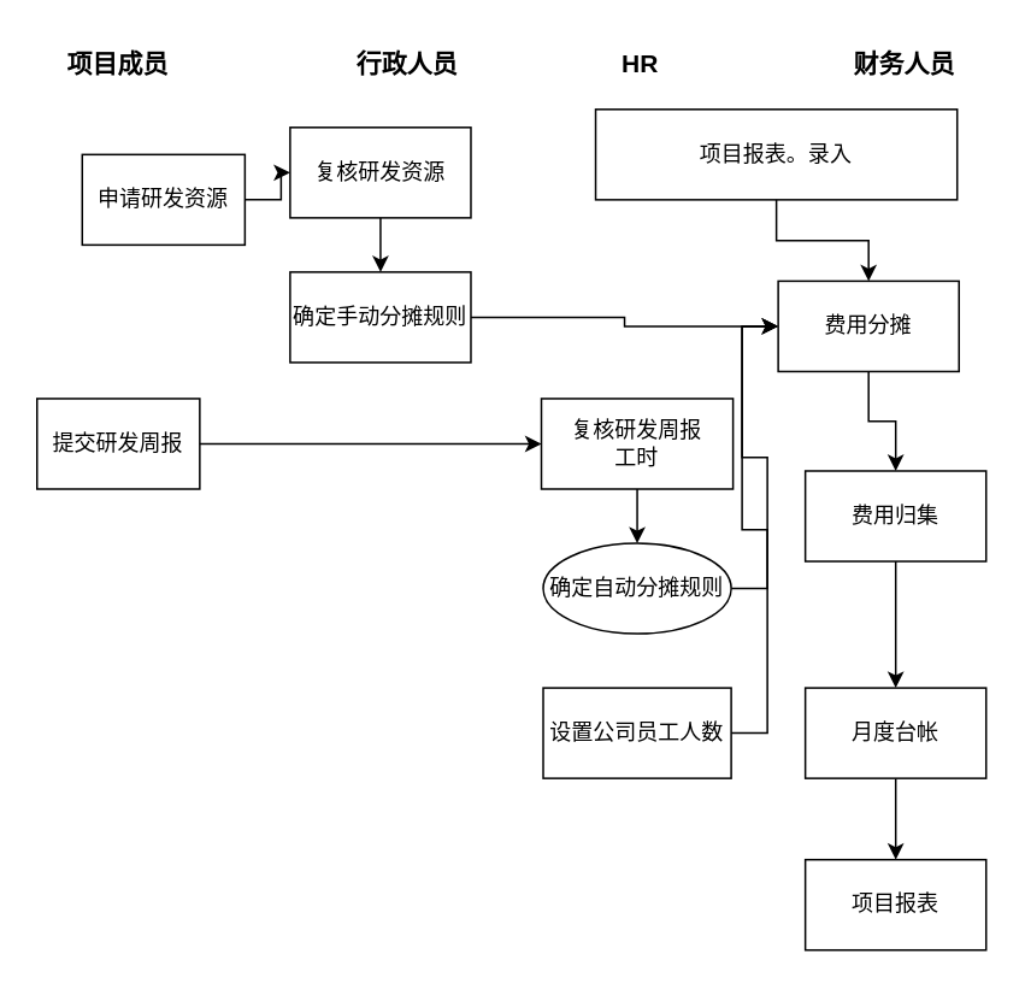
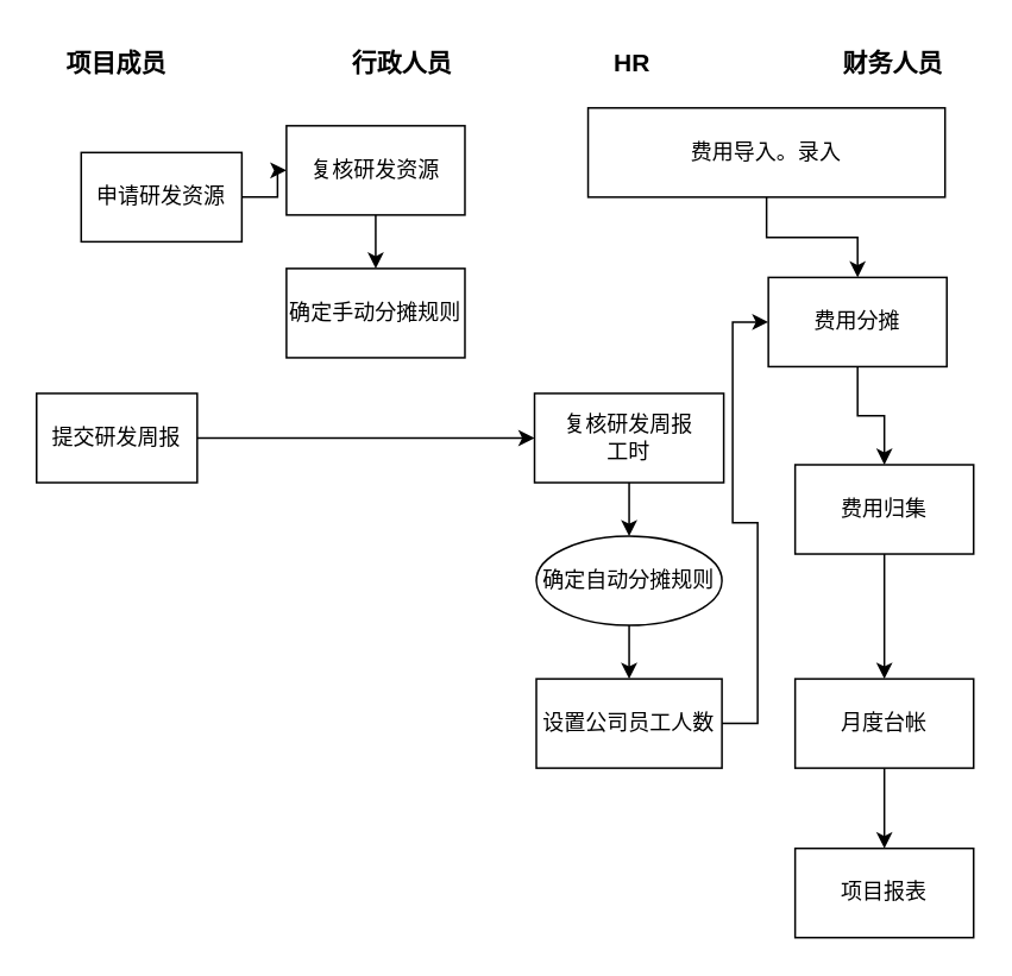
  <mxCell id="0" />
  <mxCell id="1" parent="0" />
  <mxCell id="2" style="edgeStyle=orthogonalEdgeStyle;rounded=0;orthogonalLoop=1;jettySize=auto;html=1;" parent="1" source="3" target="5" edge="1"><mxGeometry relative="1" as="geometry" /></mxCell>
- <mxCell id="3" value="项目报表。录入" style="rounded=0;whiteSpace=wrap;html=1;" parent="1" vertex="1"><mxGeometry x="329" y="60" width="200" height="50" as="geometry" /></mxCell>
+ <mxCell id="3" value="费用导入。录入" style="rounded=0;whiteSpace=wrap;html=1;" parent="1" vertex="1"><mxGeometry x="329" y="60" width="200" height="50" as="geometry" /></mxCell>
  <mxCell id="4" style="edgeStyle=orthogonalEdgeStyle;rounded=0;orthogonalLoop=1;jettySize=auto;html=1;entryX=0.5;entryY=0;entryDx=0;entryDy=0;" parent="1" source="5" target="7" edge="1"><mxGeometry relative="1" as="geometry" /></mxCell>
  <mxCell id="5" value="费用分摊" style="rounded=0;whiteSpace=wrap;html=1;" parent="1" vertex="1"><mxGeometry x="430" y="155" width="100" height="50" as="geometry" /></mxCell>
  <mxCell id="6" style="edgeStyle=orthogonalEdgeStyle;rounded=0;orthogonalLoop=1;jettySize=auto;html=1;entryX=0.5;entryY=0;entryDx=0;entryDy=0;" parent="1" source="7" target="9" edge="1"><mxGeometry relative="1" as="geometry" /></mxCell>
  <mxCell id="7" value="费用归集" style="rounded=0;whiteSpace=wrap;html=1;" parent="1" vertex="1"><mxGeometry x="445" y="260" width="100" height="50" as="geometry" /></mxCell>
  <mxCell id="8" style="edgeStyle=orthogonalEdgeStyle;rounded=0;orthogonalLoop=1;jettySize=auto;html=1;entryX=0.5;entryY=0;entryDx=0;entryDy=0;" parent="1" source="9" target="13" edge="1"><mxGeometry relative="1" as="geometry" /></mxCell>
  <mxCell id="9" value="月度台帐" style="rounded=0;whiteSpace=wrap;html=1;" parent="1" vertex="1"><mxGeometry x="445" y="380" width="100" height="50" as="geometry" /></mxCell>
  <mxCell id="10" value="财务人员" style="text;html=1;strokeColor=none;fillColor=none;align=center;verticalAlign=middle;whiteSpace=wrap;rounded=0;fontStyle=1;fontSize=14;" parent="1" vertex="1"><mxGeometry x="460" y="20" width="80" height="30" as="geometry" /></mxCell>
  <mxCell id="11" value="项目成员" style="text;html=1;strokeColor=none;fillColor=none;align=center;verticalAlign=middle;whiteSpace=wrap;rounded=0;fontStyle=1;fontSize=14;" parent="1" vertex="1"><mxGeometry x="25" y="20" width="80" height="30" as="geometry" /></mxCell>
  <mxCell id="12" value="行政人员" style="text;html=1;strokeColor=none;fillColor=none;align=center;verticalAlign=middle;whiteSpace=wrap;rounded=0;fontStyle=1;fontSize=14;" parent="1" vertex="1"><mxGeometry x="180" y="20" width="90" height="30" as="geometry" /></mxCell>
  <mxCell id="13" value="项目报表" style="rounded=0;whiteSpace=wrap;html=1;" parent="1" vertex="1"><mxGeometry x="445" y="475" width="100" height="50" as="geometry" /></mxCell>
  <mxCell id="14" value="" style="edgeStyle=orthogonalEdgeStyle;rounded=0;orthogonalLoop=1;jettySize=auto;html=1;" parent="1" source="15" target="19" edge="1"><mxGeometry relative="1" as="geometry" /></mxCell>
  <mxCell id="15" value="复核研发周报&lt;br&gt;工时" style="rounded=0;whiteSpace=wrap;html=1;" parent="1" vertex="1"><mxGeometry x="299" y="220" width="106" height="50" as="geometry" /></mxCell>
  <mxCell id="16" style="edgeStyle=orthogonalEdgeStyle;rounded=0;orthogonalLoop=1;jettySize=auto;html=1;entryX=0;entryY=0.5;entryDx=0;entryDy=0;" parent="1" source="17" target="15" edge="1"><mxGeometry relative="1" as="geometry" /></mxCell>
  <mxCell id="17" value="提交研发周报" style="rounded=0;whiteSpace=wrap;html=1;" parent="1" vertex="1"><mxGeometry x="20" y="220" width="90" height="50" as="geometry" /></mxCell>
- <mxCell id="18" style="edgeStyle=orthogonalEdgeStyle;rounded=0;orthogonalLoop=1;jettySize=auto;html=1;entryX=0;entryY=0.5;entryDx=0;entryDy=0;" parent="1" source="19" target="5" edge="1"><mxGeometry relative="1" as="geometry" /></mxCell>
+ <mxCell id="18" style="edgeStyle=orthogonalEdgeStyle;rounded=0;orthogonalLoop=1;jettySize=auto;html=1;" parent="1" source="19" target="28" edge="1"><mxGeometry relative="1" as="geometry" /></mxCell>
  <mxCell id="19" value="确定自动分摊规则" style="ellipse;whiteSpace=wrap;html=1;" parent="1" vertex="1"><mxGeometry x="300" y="300" width="104" height="50" as="geometry" /></mxCell>
  <mxCell id="20" style="edgeStyle=orthogonalEdgeStyle;rounded=0;orthogonalLoop=1;jettySize=auto;html=1;entryX=0;entryY=0.5;entryDx=0;entryDy=0;" parent="1" source="21" target="23" edge="1"><mxGeometry relative="1" as="geometry" /></mxCell>
  <mxCell id="21" value="申请研发资源" style="rounded=0;whiteSpace=wrap;html=1;" parent="1" vertex="1"><mxGeometry x="45" y="85" width="90" height="50" as="geometry" /></mxCell>
  <mxCell id="22" value="" style="edgeStyle=orthogonalEdgeStyle;rounded=0;orthogonalLoop=1;jettySize=auto;html=1;" parent="1" source="23" target="26" edge="1"><mxGeometry relative="1" as="geometry" /></mxCell>
  <mxCell id="23" value="复核研发资源" style="rounded=0;whiteSpace=wrap;html=1;" parent="1" vertex="1"><mxGeometry x="160" y="70" width="100" height="50" as="geometry" /></mxCell>
  <mxCell id="24" value="HR" style="text;html=1;strokeColor=none;fillColor=none;align=center;verticalAlign=middle;whiteSpace=wrap;rounded=0;fontStyle=1;fontSize=14;" parent="1" vertex="1"><mxGeometry x="309" y="20" width="90" height="30" as="geometry" /></mxCell>
- <mxCell id="25" style="edgeStyle=orthogonalEdgeStyle;rounded=0;orthogonalLoop=1;jettySize=auto;html=1;entryX=0;entryY=0.5;entryDx=0;entryDy=0;" parent="1" source="26" target="5" edge="1"><mxGeometry relative="1" as="geometry" /></mxCell>
  <mxCell id="26" value="确定手动分摊规则" style="rounded=0;whiteSpace=wrap;html=1;" parent="1" vertex="1"><mxGeometry x="160" y="150" width="100" height="50" as="geometry" /></mxCell>
  <mxCell id="27" style="edgeStyle=orthogonalEdgeStyle;rounded=0;orthogonalLoop=1;jettySize=auto;html=1;entryX=0;entryY=0.5;entryDx=0;entryDy=0;" parent="1" source="28" target="5" edge="1"><mxGeometry relative="1" as="geometry" /></mxCell>
  <mxCell id="28" value="设置公司员工人数" style="rounded=0;whiteSpace=wrap;html=1;" parent="1" vertex="1"><mxGeometry x="300" y="380" width="104" height="50" as="geometry" /></mxCell>
